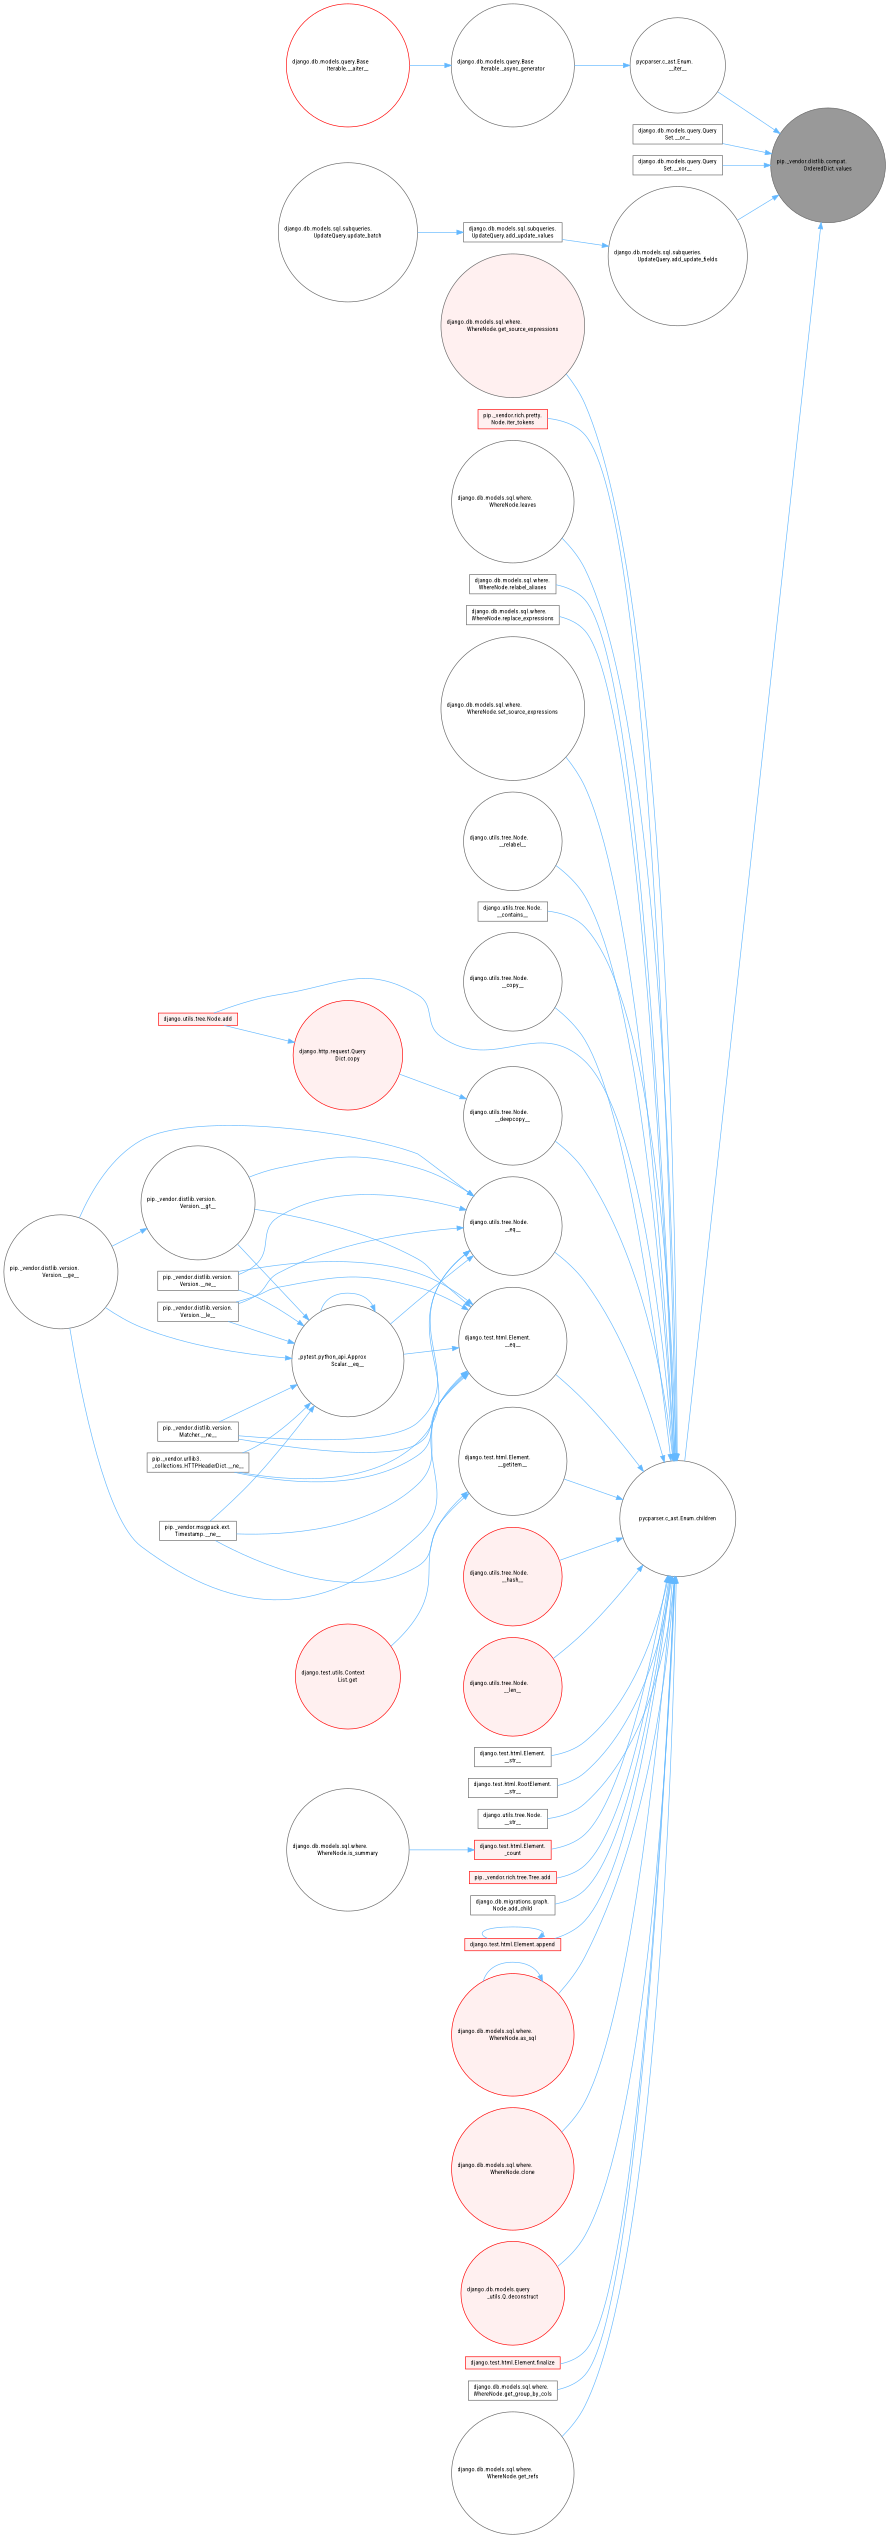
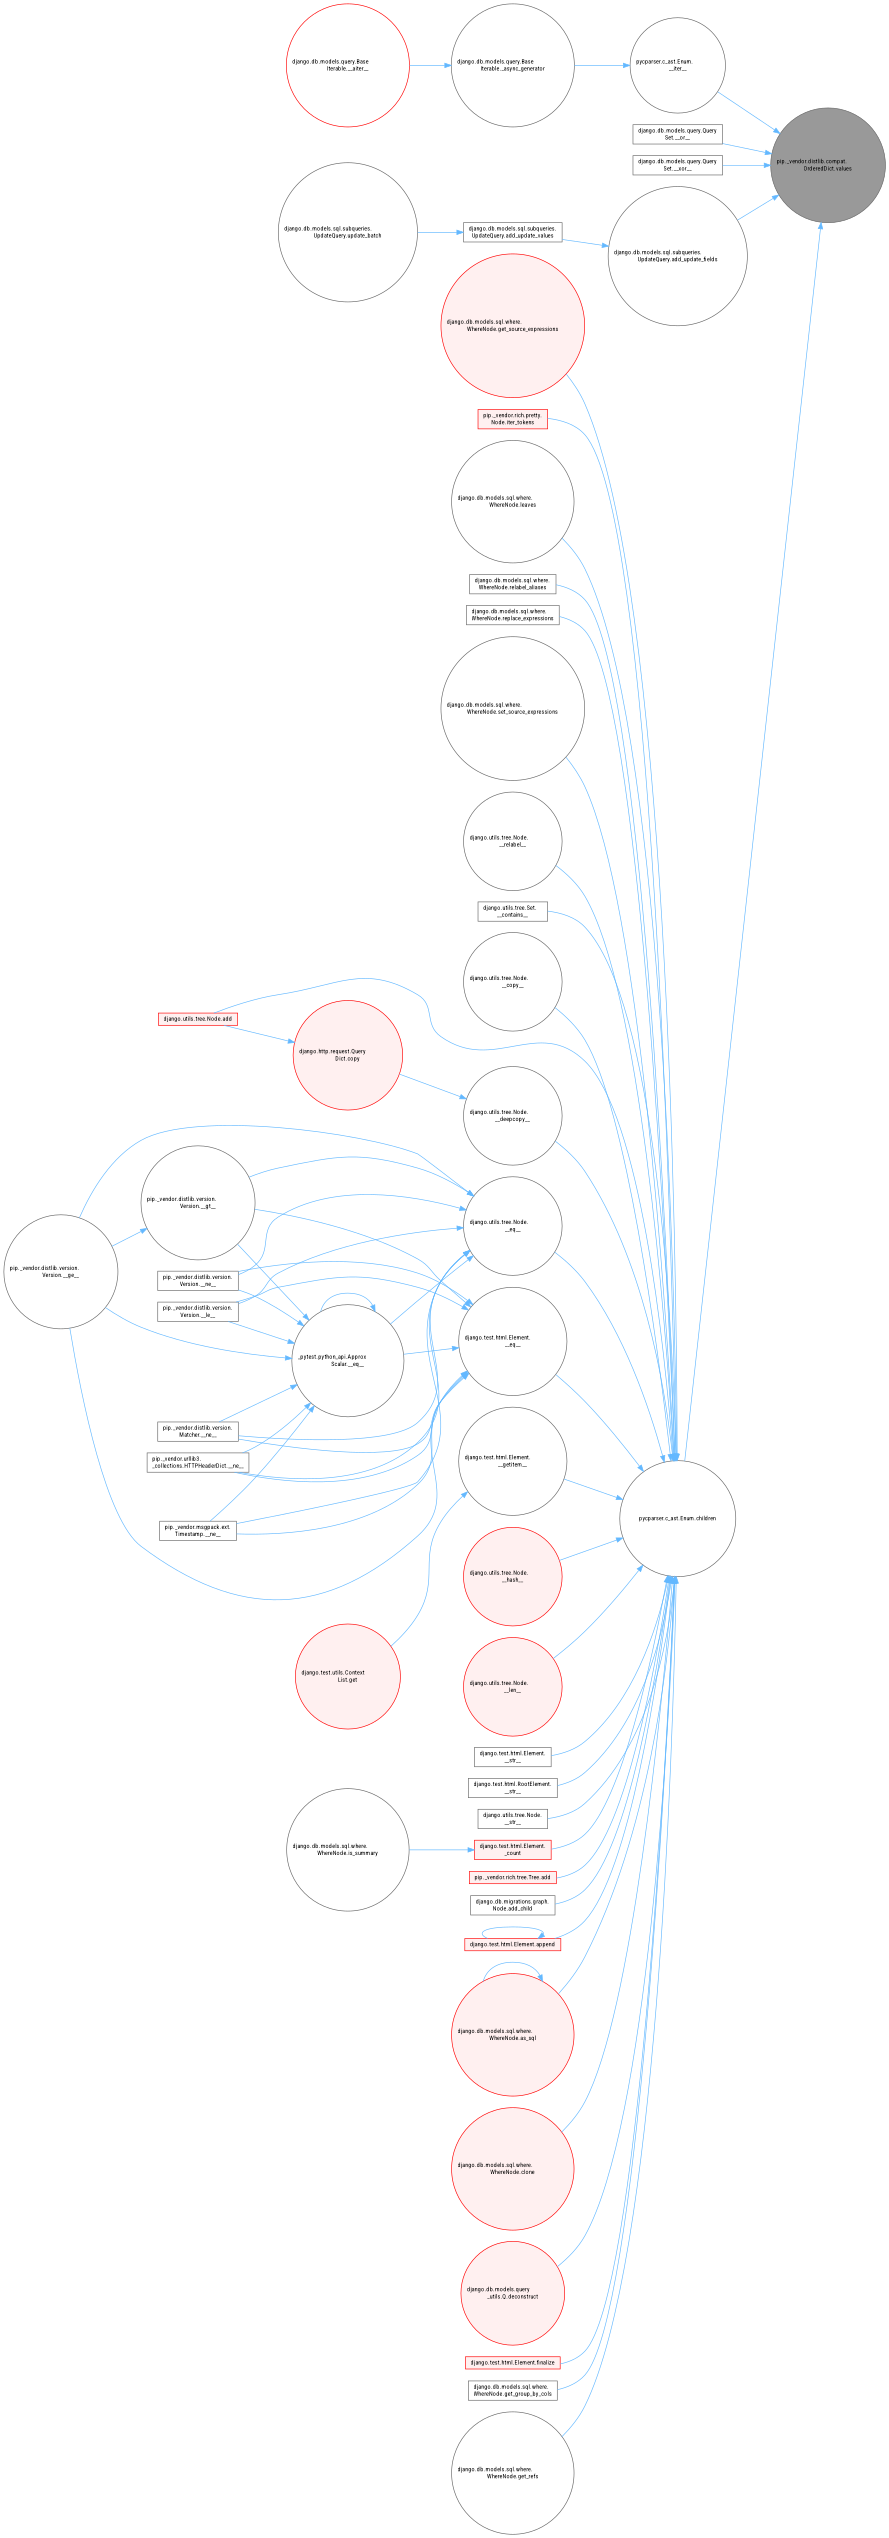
  digraph {
    fontname="Roboto Condensed"
    rankdir=RL
    node [color=grey40 fillcolor=white fontname="Roboto Condensed" fontsize=10 shape=circle style=filled]
    edge [color=steelblue1 dir=back fontname="Roboto Condensed" fontsize=10 labelfontname=Helvetica labelfontsize=10 style=solid]
    n1 [color=gray40 fillcolor=grey60 fontcolor=black height=0.2 label="pip._vendor.distlib.compat.\lOrderedDict.values" width=0.4]
    n2 [height=0.2 label="pycparser.c_ast.Enum.\l__iter__" width=0.4]
    n3 [height=0.2 label="django.db.models.query.Query\lSet.__or__" shape=box width=0.4]
    n4 [height=0.2 label="django.db.models.query.Query\lSet.__xor__" shape=box width=0.4]
    n5 [height=0.2 label="django.db.models.sql.subqueries.\lUpdateQuery.add_update_fields" width=0.4]
    n6 [height=0.2 label="pycparser.c_ast.Enum.children" width=0.4]
    n7 [height=0.2 label="django.db.models.query.Base\lIterable._async_generator" width=0.4]
    n8 [height=0.2 label="django.db.models.sql.subqueries.\lUpdateQuery.add_update_values" shape=box width=0.4]
    n9 [height=0.2 label="django.utils.tree.Node.\l__relabel__" width=0.4]
-   n10 [height=0.2 label="django.utils.tree.Node.\l__contains__" shape=box width=0.4]
+   n10 [height=0.2 label="django.utils.tree.Set.\l__contains__" shape=box width=0.4]
    n11 [height=0.2 label="django.utils.tree.Node.\l__copy__" width=0.4]
    n12 [height=0.2 label="django.utils.tree.Node.\l__deepcopy__" width=0.4]
    n13 [color=red fillcolor="#FFF0F0" height=0.2 label="django.utils.tree.Node.add" shape=box width=0.4]
    n14 [height=0.2 label="django.test.html.Element.\l__eq__" width=0.4]
    n15 [height=0.2 label="django.utils.tree.Node.\l__eq__" width=0.4]
    n16 [height=0.2 label="django.test.html.Element.\l__getitem__" width=0.4]
    n17 [color=red fillcolor="#FFF0F0" height=0.2 label="django.utils.tree.Node.\l__hash__" width=0.4]
    n18 [color=red fillcolor="#FFF0F0" height=0.2 label="django.utils.tree.Node.\l__len__" width=0.4]
    n19 [height=0.2 label="django.test.html.Element.\l__str__" shape=box width=0.4]
    n20 [height=0.2 label="django.test.html.RootElement.\l__str__" shape=box width=0.4]
    n21 [height=0.2 label="django.utils.tree.Node.\l__str__" shape=box width=0.4]
    n22 [color=red fillcolor="#FFF0F0" height=0.2 label="django.test.html.Element.\l_count" shape=box width=0.4]
    n23 [color=red fillcolor="#FFF0F0" height=0.2 label="pip._vendor.rich.tree.Tree.add" shape=box width=0.4]
    n24 [height=0.2 label="django.db.migrations.graph.\lNode.add_child" shape=box width=0.4]
    n25 [color=red fillcolor="#FFF0F0" height=0.2 label="django.test.html.Element.append" shape=box width=0.4]
    n26 [color=red fillcolor="#FFF0F0" height=0.2 label="django.db.models.sql.where.\lWhereNode.as_sql" width=0.4]
    n27 [color=red fillcolor="#FFF0F0" height=0.2 label="django.db.models.sql.where.\lWhereNode.clone" width=0.4]
    n28 [color=red fillcolor="#FFF0F0" height=0.2 label="django.db.models.query\l_utils.Q.deconstruct" width=0.4]
    n29 [color=red fillcolor="#FFF0F0" height=0.2 label="django.test.html.Element.finalize" shape=box width=0.4]
    n30 [height=0.2 label="django.db.models.sql.where.\lWhereNode.get_group_by_cols" shape=box width=0.4]
    n31 [height=0.2 label="django.db.models.sql.where.\lWhereNode.get_refs" width=0.4]
-   n32 [fillcolor="#FFF0F0" height=0.2 label="django.db.models.sql.where.\lWhereNode.get_source_expressions" width=0.4]
+   n32 [color=red fillcolor="#FFF0F0" height=0.2 label="django.db.models.sql.where.\lWhereNode.get_source_expressions" width=0.4]
    n33 [color=red fillcolor="#FFF0F0" height=0.2 label="pip._vendor.rich.pretty.\lNode.iter_tokens" shape=box width=0.4]
    n34 [height=0.2 label="django.db.models.sql.where.\lWhereNode.leaves" width=0.4]
    n35 [height=0.2 label="django.db.models.sql.where.\lWhereNode.relabel_aliases" shape=box width=0.4]
    n36 [height=0.2 label="django.db.models.sql.where.\lWhereNode.replace_expressions" shape=box width=0.4]
    n37 [height=0.2 label="django.db.models.sql.where.\lWhereNode.set_source_expressions" width=0.4]
    n38 [color=red height=0.2 label="django.db.models.query.Base\lIterable.__aiter__" width=0.4]
    n39 [height=0.2 label="django.db.models.sql.subqueries.\lUpdateQuery.update_batch" width=0.4]
    n40 [color=red fillcolor="#FFF0F0" height=0.2 label="django.http.request.Query\lDict.copy" width=0.4]
    n41 [height=0.2 label="_pytest.python_api.Approx\lScalar.__eq__" width=0.4]
    n42 [height=0.2 label="pip._vendor.distlib.version.\lVersion.__ge__" width=0.4]
    n43 [height=0.2 label="pip._vendor.distlib.version.\lVersion.__gt__" width=0.4]
    n44 [height=0.2 label="pip._vendor.distlib.version.\lVersion.__le__" shape=box width=0.4]
    n45 [height=0.2 label="pip._vendor.distlib.version.\lMatcher.__ne__" shape=box width=0.4]
    n46 [height=0.2 label="pip._vendor.distlib.version.\lVersion.__ne__" shape=box width=0.4]
    n47 [height=0.2 label="pip._vendor.msgpack.ext.\lTimestamp.__ne__" shape=box width=0.4]
    n48 [height=0.2 label="pip._vendor.urllib3.\l_collections.HTTPHeaderDict.__ne__" shape=box width=0.4]
    n49 [color=red fillcolor="#FFF0F0" height=0.2 label="django.test.utils.Context\lList.get" width=0.4]
    n50 [height=0.2 label="django.db.models.sql.where.\lWhereNode.is_summary" width=0.4]
    n1 -> n2
    n1 -> n3
    n1 -> n4
    n1 -> n5
    n1 -> n6
    n2 -> n7
    n5 -> n8
    n6 -> n9
    n6 -> n10
    n6 -> n11
    n6 -> n12
    n6 -> n13
    n6 -> n14
    n6 -> n15
    n6 -> n16
    n6 -> n17
    n6 -> n18
    n6 -> n19
    n6 -> n20
    n6 -> n21
    n6 -> n22
    n6 -> n23
    n6 -> n24
    n6 -> n25
    n6 -> n26
    n6 -> n27
    n6 -> n28
    n6 -> n29
    n6 -> n30
    n6 -> n31
    n6 -> n32
    n6 -> n33
    n6 -> n34
    n6 -> n35
    n6 -> n36
    n6 -> n37
    n7 -> n38
    n8 -> n39
    n12 -> n40
    n14 -> n41
    n14 -> n42
    n14 -> n43
    n14 -> n44
    n14 -> n45
    n14 -> n46
    n14 -> n47
    n14 -> n48
    n15 -> n41
    n15 -> n42
    n15 -> n43
    n15 -> n44
    n15 -> n45
    n15 -> n46
-   n16 -> n47
+   n15 -> n47
    n15 -> n48
    n16 -> n49
    n22 -> n50
    n25 -> n25
    n26 -> n26
    n40 -> n13
    n41 -> n41
    n41 -> n42
    n41 -> n43
    n41 -> n44
    n41 -> n45
    n41 -> n46
    n41 -> n47
    n41 -> n48
    n43 -> n42
  }
